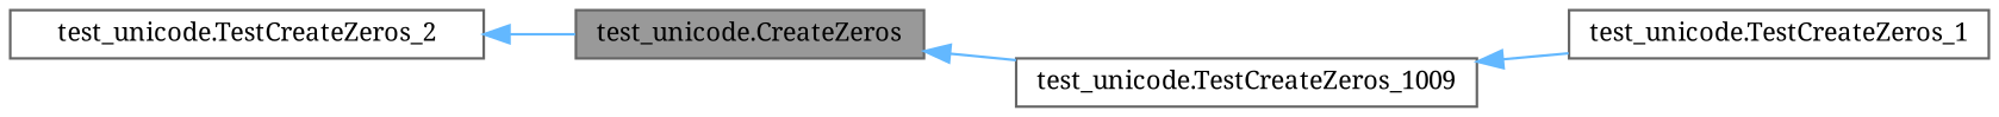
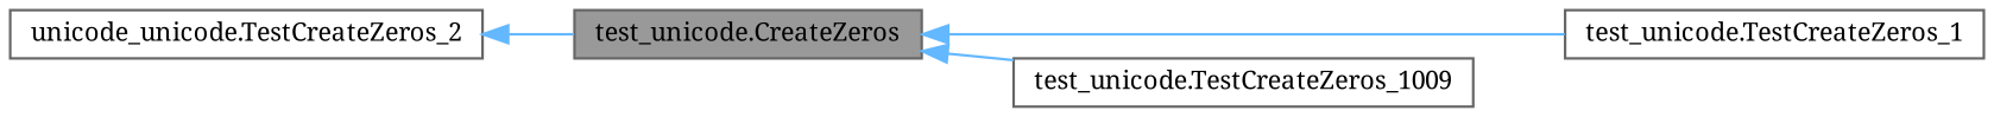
  digraph {
    fontname="Noto Serif"
    rankdir=LR
    node [color=gray40 fillcolor=white fontname="Noto Serif" fontsize=10 shape=box style=filled]
    edge [color=steelblue1 dir=back fontname="Noto Serif" fontsize=10 labelfontname=Helvetica labelfontsize=10 style=solid]
    n1 [fillcolor=grey60 fontcolor=black height=0.2 label="test_unicode.CreateZeros" width=0.4]
    n2 [height=0.2 label="test_unicode.TestCreateZeros_1" width=0.4]
    n3 [height=0.2 label="test_unicode.TestCreateZeros_1009" width=0.4]
-   n4 [height=0.2 label="test_unicode.TestCreateZeros_2" width=0.4]
-   n3 -> n2
+   n4 [height=0.2 label="unicode_unicode.TestCreateZeros_2" width=0.4]
+   n1 -> n2
    n1 -> n3
    n4 -> n1
  }
